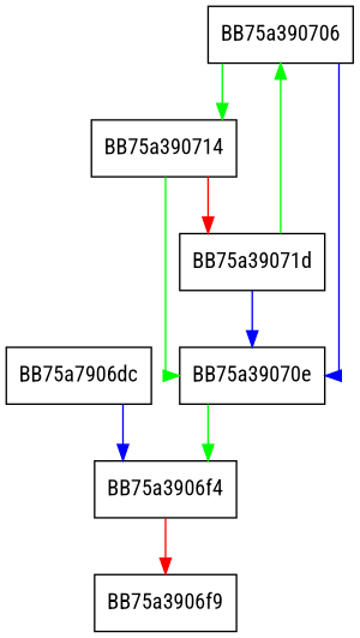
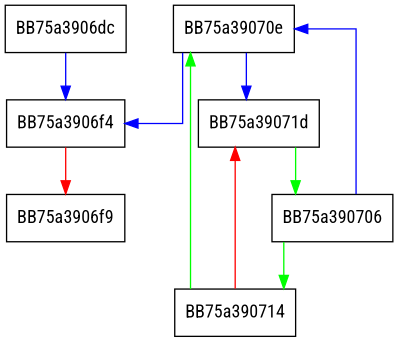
  digraph {
    fontname="Roboto Condensed"
    splines=ortho
    node [fontname="Roboto Condensed" shape=box]
    edge [color=blue fontname="Roboto Condensed"]
-   BB75a3906dc [label=BB75a7906dc]
+   BB75a3906dc
    BB75a3906f4
    BB75a3906f9
    BB75a390706
    BB75a390714
    BB75a39070e
    BB75a39071d
    BB75a3906dc -> BB75a3906f4
    BB75a3906f4 -> BB75a3906f9 [color=red]
    BB75a390706 -> BB75a390714 [color=green]
    BB75a390706 -> BB75a39070e
    BB75a390714 -> BB75a39070e [color=green]
    BB75a390714 -> BB75a39071d [color=red]
-   BB75a39070e -> BB75a3906f4 [color=green]
+   BB75a39070e -> BB75a3906f4
    BB75a39071d -> BB75a390706 [color=green]
-   BB75a39071d -> BB75a39070e
+   BB75a39070e -> BB75a39071d
  }
